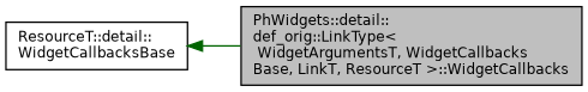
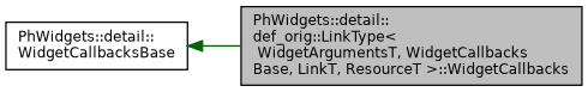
  digraph {
    rankdir=LR
    node [color=black fontname=Helvetica fontsize=10 shape=record style=filled]
    n1 [fillcolor=grey75 fontcolor=black height=0.2 label="PhWidgets::detail::\ldef_orig::LinkType\<\l WidgetArgumentsT, WidgetCallbacks\lBase, LinkT, ResourceT \>::WidgetCallbacks" width=0.4]
-   n2 [fillcolor=white height=0.2 label="ResourceT::detail::\lWidgetCallbacksBase" width=0.4]
+   n2 [fillcolor=white height=0.2 label="PhWidgets::detail::\lWidgetCallbacksBase" width=0.4]
    n2 -> n1 [color=darkgreen dir=back fontname=Helvetica fontsize=10 labelfontname=Helvetica labelfontsize=10 style=solid]
  }
